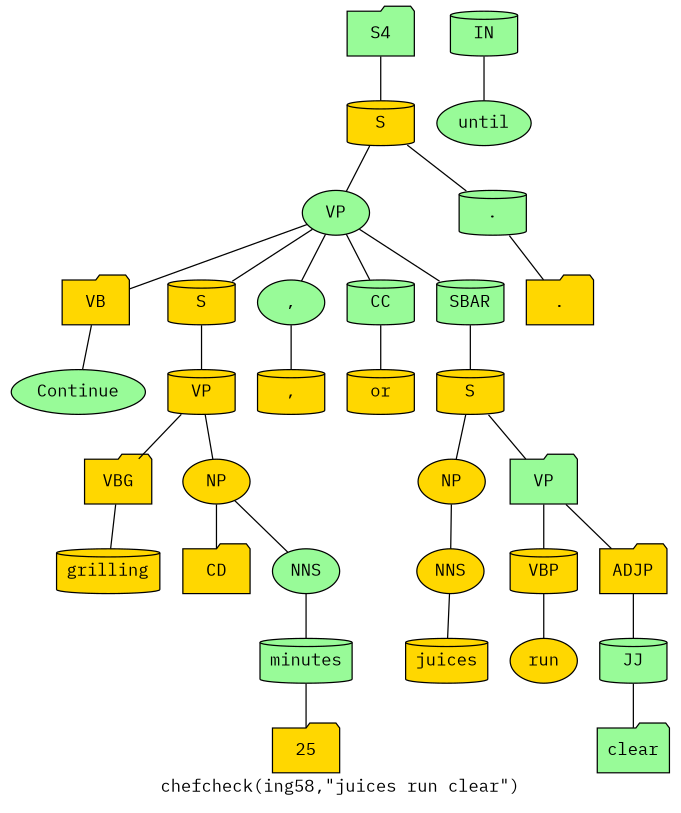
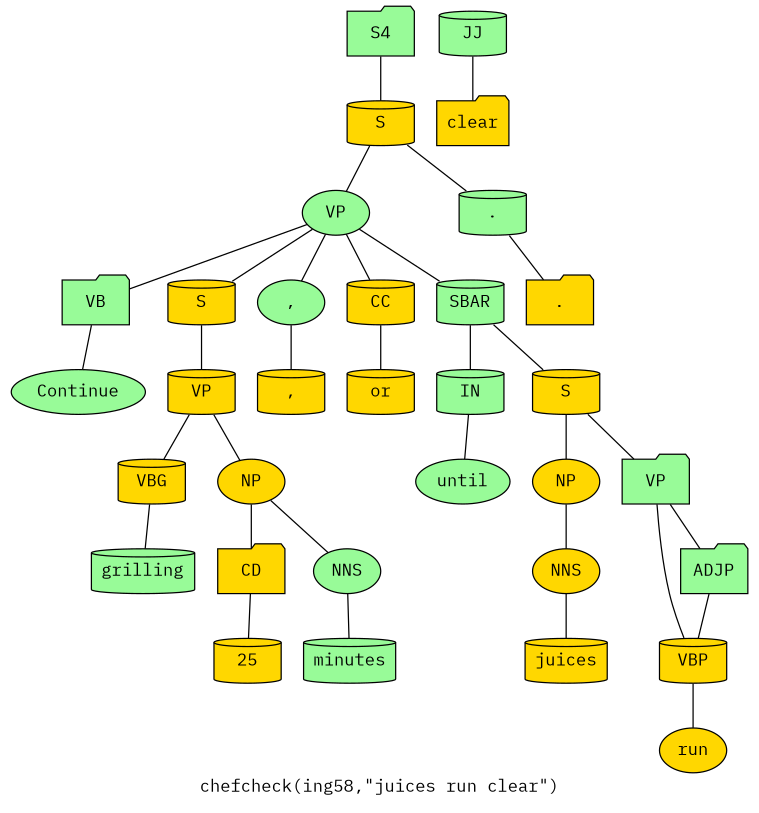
  graph {
    fontname="IBM Plex Mono"
    label="chefcheck(ing58,\"juices run clear\")"
    node [fillcolor=gold fontname="IBM Plex Mono" shape=cylinder style=filled]
    edge [fontname="IBM Plex Mono"]
    n1 [fillcolor=palegreen label=S4 shape=folder]
    n2 [label=S]
    n3 [fillcolor=palegreen label=VP shape=ellipse]
    n4 [fillcolor=palegreen label="."]
-   n5 [label=VB shape=folder]
+   n5 [fillcolor=palegreen label=VB shape=folder]
    n6 [label=S]
    n7 [fillcolor=palegreen label="," shape=ellipse]
-   n8 [fillcolor=palegreen label=CC]
+   n8 [label=CC]
    n9 [fillcolor=palegreen label=SBAR]
    n10 [label="." shape=folder]
    n11 [fillcolor=palegreen label=Continue shape=ellipse]
    n12 [label=VP]
    n13 [label=","]
    n14 [label=or]
    n15 [fillcolor=palegreen label=IN]
    n16 [label=S]
-   n17 [label=VBG shape=folder]
+   n17 [label=VBG]
    n18 [label=NP shape=ellipse]
-   n19 [label=grilling]
+   n19 [fillcolor=palegreen label=grilling]
    n20 [label=CD shape=folder]
    n21 [fillcolor=palegreen label=NNS shape=ellipse]
-   n22 [label=25 shape=folder]
+   n22 [label=25]
    n23 [fillcolor=palegreen label=minutes]
    n24 [fillcolor=palegreen label=until shape=ellipse]
    n25 [label=NP shape=ellipse]
    n26 [fillcolor=palegreen label=VP shape=folder]
    n27 [label=NNS shape=ellipse]
    n28 [label=VBP]
-   n29 [label=ADJP shape=folder]
+   n29 [fillcolor=palegreen label=ADJP shape=folder]
    n30 [label=juices]
    n31 [label=run shape=ellipse]
    n32 [fillcolor=palegreen label=JJ]
-   n33 [fillcolor=palegreen label=clear shape=folder]
+   n33 [label=clear shape=folder]
    n1 -- n2
    n2 -- n3
    n2 -- n4
    n3 -- n5
    n3 -- n6
    n3 -- n7
    n3 -- n8
    n3 -- n9
    n4 -- n10
    n5 -- n11
    n6 -- n12
    n7 -- n13
    n8 -- n14
+   n9 -- n15
    n9 -- n16
    n12 -- n17
    n12 -- n18
    n15 -- n24
    n16 -- n25
    n16 -- n26
    n17 -- n19
    n18 -- n20
    n18 -- n21
-   n23 -- n22
+   n20 -- n22
    n21 -- n23
    n25 -- n27
    n26 -- n28
    n26 -- n29
    n27 -- n30
    n28 -- n31
-   n29 -- n32
+   n29 -- n28
    n32 -- n33
  }
